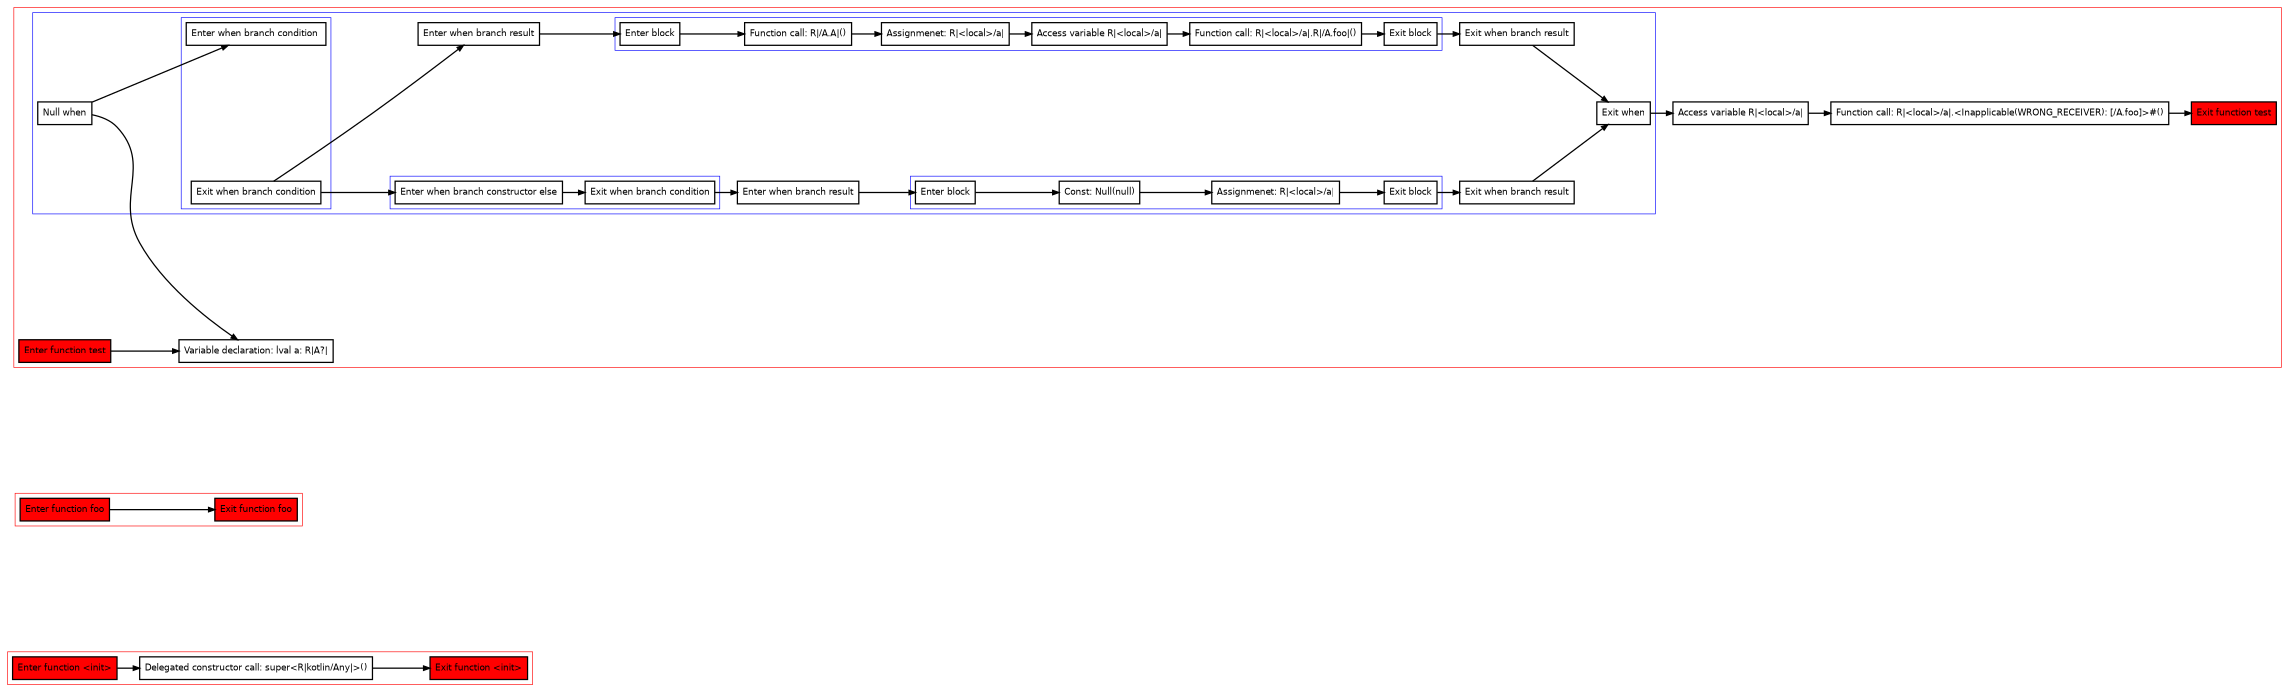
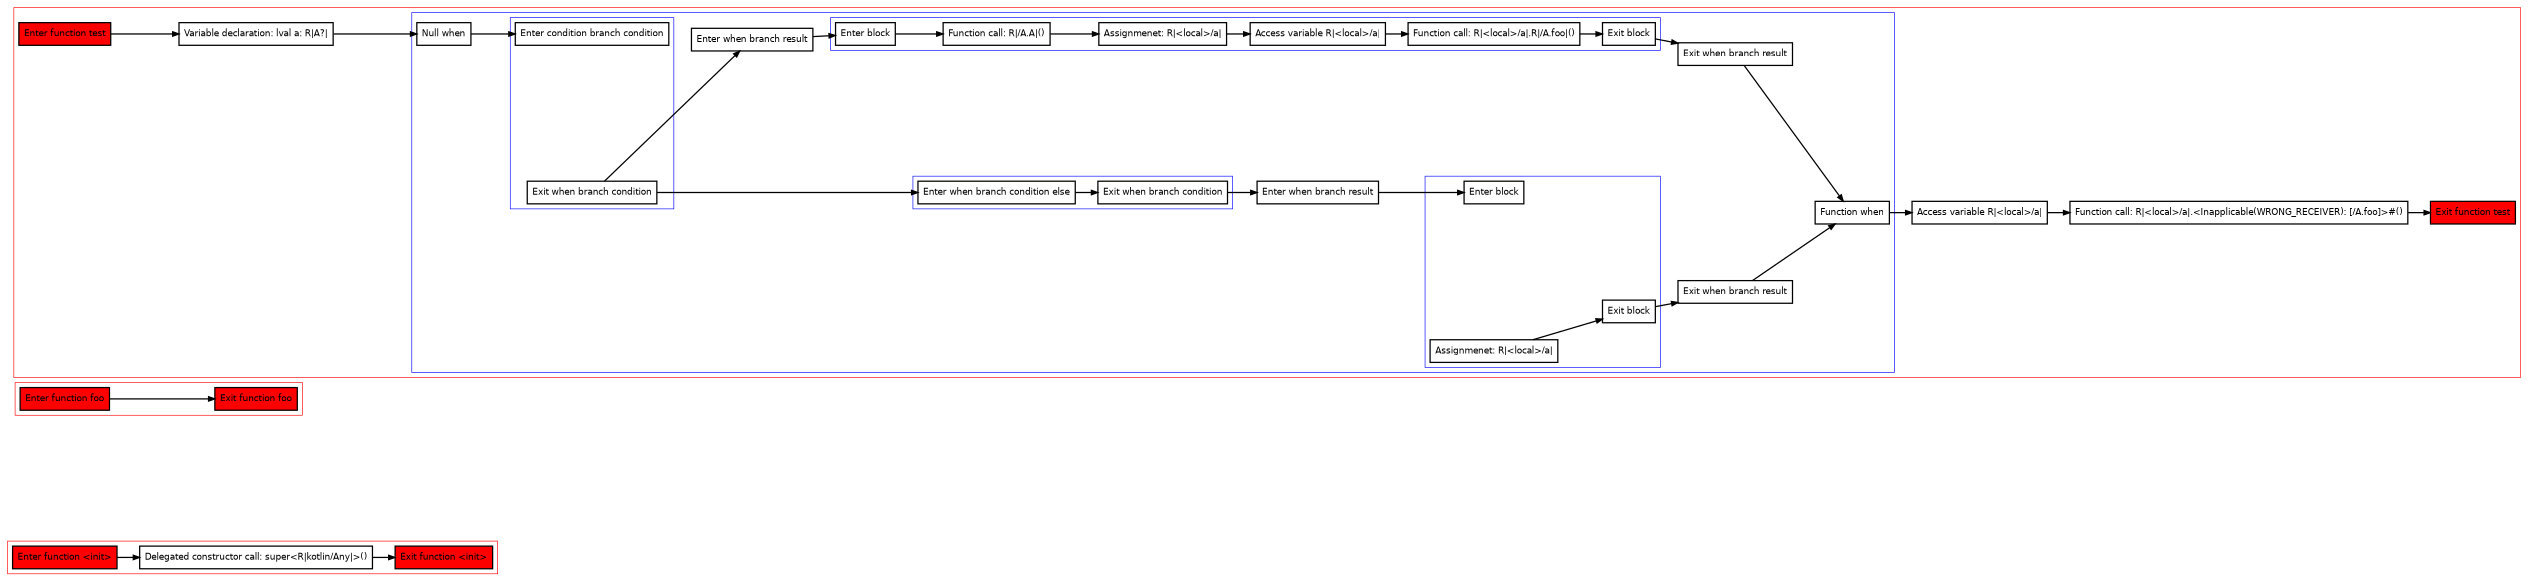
  digraph {
    fontname="DejaVu Sans"
    nodesep=3
    rankdir=LR
    node [fontname="DejaVu Sans" penwidth=2 shape=box]
    edge [fontname="DejaVu Sans" penwidth=2]
    n1 [fillcolor=red label="Enter function <init>" style=filled]
    n2 [label="Delegated constructor call: super<R|kotlin/Any|>()"]
    n3 [fillcolor=red label="Exit function <init>" style=filled]
    n4 [fillcolor=red label="Enter function foo" style=filled]
    n5 [fillcolor=red label="Exit function foo" style=filled]
-   n6 [label="Enter when branch condition "]
+   n6 [label="Enter condition branch condition"]
    n7 [label="Exit when branch condition"]
-   n8 [label="Enter when branch constructor else"]
+   n8 [label="Enter when branch condition else"]
    n9 [label="Exit when branch condition"]
    n10 [label="Enter block"]
-   n11 [label="Const: Null(null)"]
    n12 [label="Assignmenet: R|<local>/a|"]
    n13 [label="Exit block"]
    n14 [label="Enter block"]
    n15 [label="Function call: R|/A.A|()"]
    n16 [label="Assignmenet: R|<local>/a|"]
    n17 [label="Access variable R|<local>/a|"]
    n18 [label="Function call: R|<local>/a|.R|/A.foo|()"]
    n19 [label="Exit block"]
    n20 [label="Null when"]
    n21 [label="Enter when branch result"]
    n22 [label="Exit when branch result"]
    n23 [label="Enter when branch result"]
    n24 [label="Exit when branch result"]
-   n25 [label="Exit when"]
+   n25 [label="Function when"]
    n26 [fillcolor=red label="Enter function test" style=filled]
    n27 [label="Variable declaration: lval a: R|A?|"]
    n28 [label="Access variable R|<local>/a|"]
    n29 [label="Function call: R|<local>/a|.<Inapplicable(WRONG_RECEIVER): [/A.foo]>#()"]
    n30 [fillcolor=red label="Exit function test" style=filled]
    subgraph cluster_1 {
      color=red
      n1
      n2
      n3
    }
    subgraph cluster_2 {
      color=red
      n4
      n5
    }
    subgraph cluster_3 {
      color=red
      n26
      n27
      n28
      n29
      n30
      subgraph cluster_4 {
        color=blue
        n20
        n21
        n22
        n23
        n24
        n25
        subgraph cluster_5 {
          color=blue
          n6
          n7
        }
        subgraph cluster_6 {
          color=blue
          n8
          n9
        }
        subgraph cluster_7 {
          color=blue
          n10
-         n11
          n12
          n13
        }
        subgraph cluster_8 {
          color=blue
          n14
          n15
          n16
          n17
          n18
          n19
        }
      }
    }
    n1 -> n2
    n2 -> n3
    n4 -> n5
    n7 -> n8
    n7 -> n23
    n8 -> n9
    n9 -> n21
-   n10 -> n11
-   n11 -> n12
    n12 -> n13
    n13 -> n22
    n14 -> n15
    n15 -> n16
    n16 -> n17
    n17 -> n18
    n18 -> n19
    n19 -> n24
    n20 -> n6
    n21 -> n10
    n22 -> n25
    n23 -> n14
    n24 -> n25
    n25 -> n28
    n26 -> n27
-   n20 -> n27
+   n27 -> n20
    n28 -> n29
    n29 -> n30
  }
